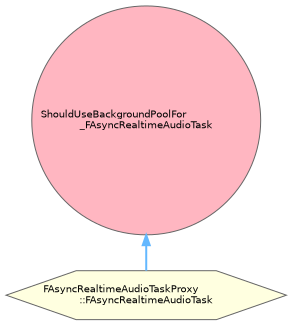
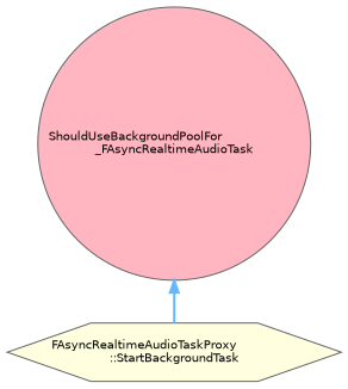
  digraph {
    rankdir=TB
    node [fontname=Helvetica fontsize=10 style=filled]
    n1 [color=gray40 fillcolor=lightpink fontcolor=black height=0.2 label="ShouldUseBackgroundPoolFor\l_FAsyncRealtimeAudioTask" shape=circle width=0.4]
-   n2 [color=grey40 fillcolor=lightyellow height=0.2 label="FAsyncRealtimeAudioTaskProxy\l::FAsyncRealtimeAudioTask" shape=hexagon width=0.4]
+   n2 [color=grey40 fillcolor=lightyellow height=0.2 label="FAsyncRealtimeAudioTaskProxy\l::StartBackgroundTask" shape=hexagon width=0.4]
    n1 -> n2 [color=steelblue1 dir=back fontname=Helvetica fontsize=10 labelfontname=Helvetica labelfontsize=10 style=bold]
  }
